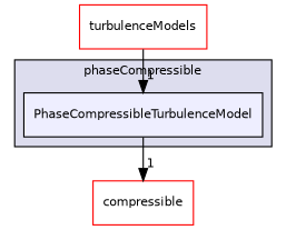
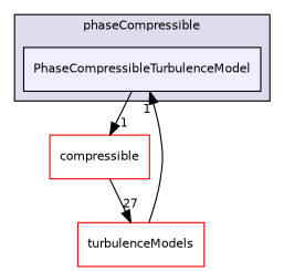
  digraph {
    compound=true
    node [fontname=Helvetica fontsize=10 shape=box color=red]
    edge [headlabel=1 labeldistance=1.5 labelfontname=Helvetica labelfontsize=10]
    n1 [fillcolor="#eeeeff" label=PhaseCompressibleTurbulenceModel pencolor=black style=filled color=""]
    n2 [label=compressible]
    n3 [label=turbulenceModels]
    subgraph cluster_1 {
      bgcolor="#ddddee"
      fontname=Helvetica
      fontsize=10
      label=phaseCompressible
      pencolor=black
      n1
    }
    n1 -> n2
+   n2 -> n3 [headlabel=27]
    n3 -> n1
  }
